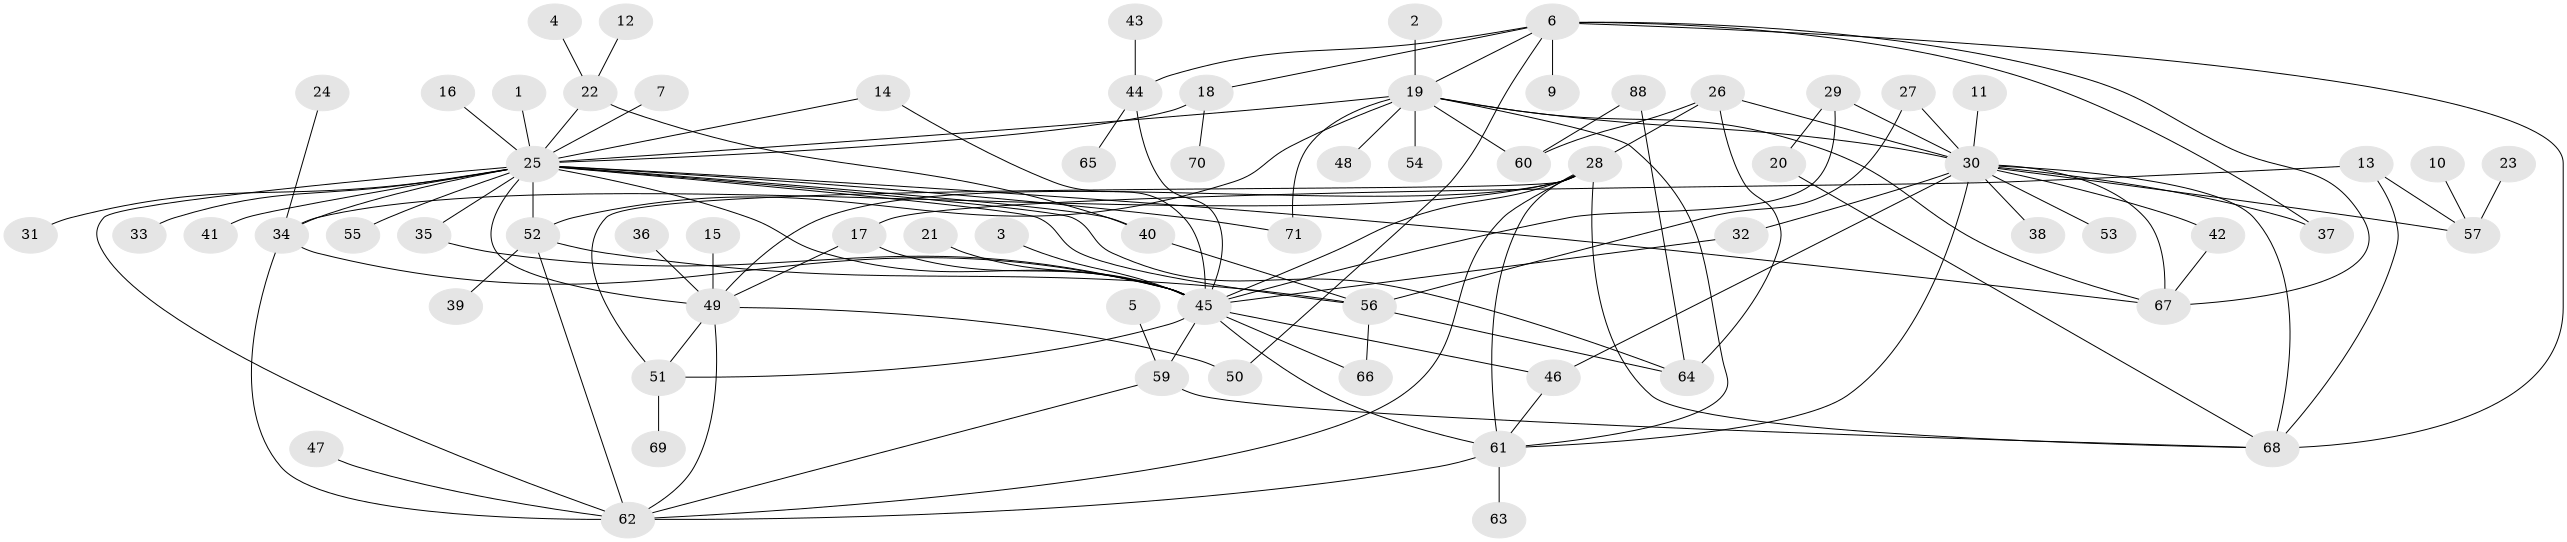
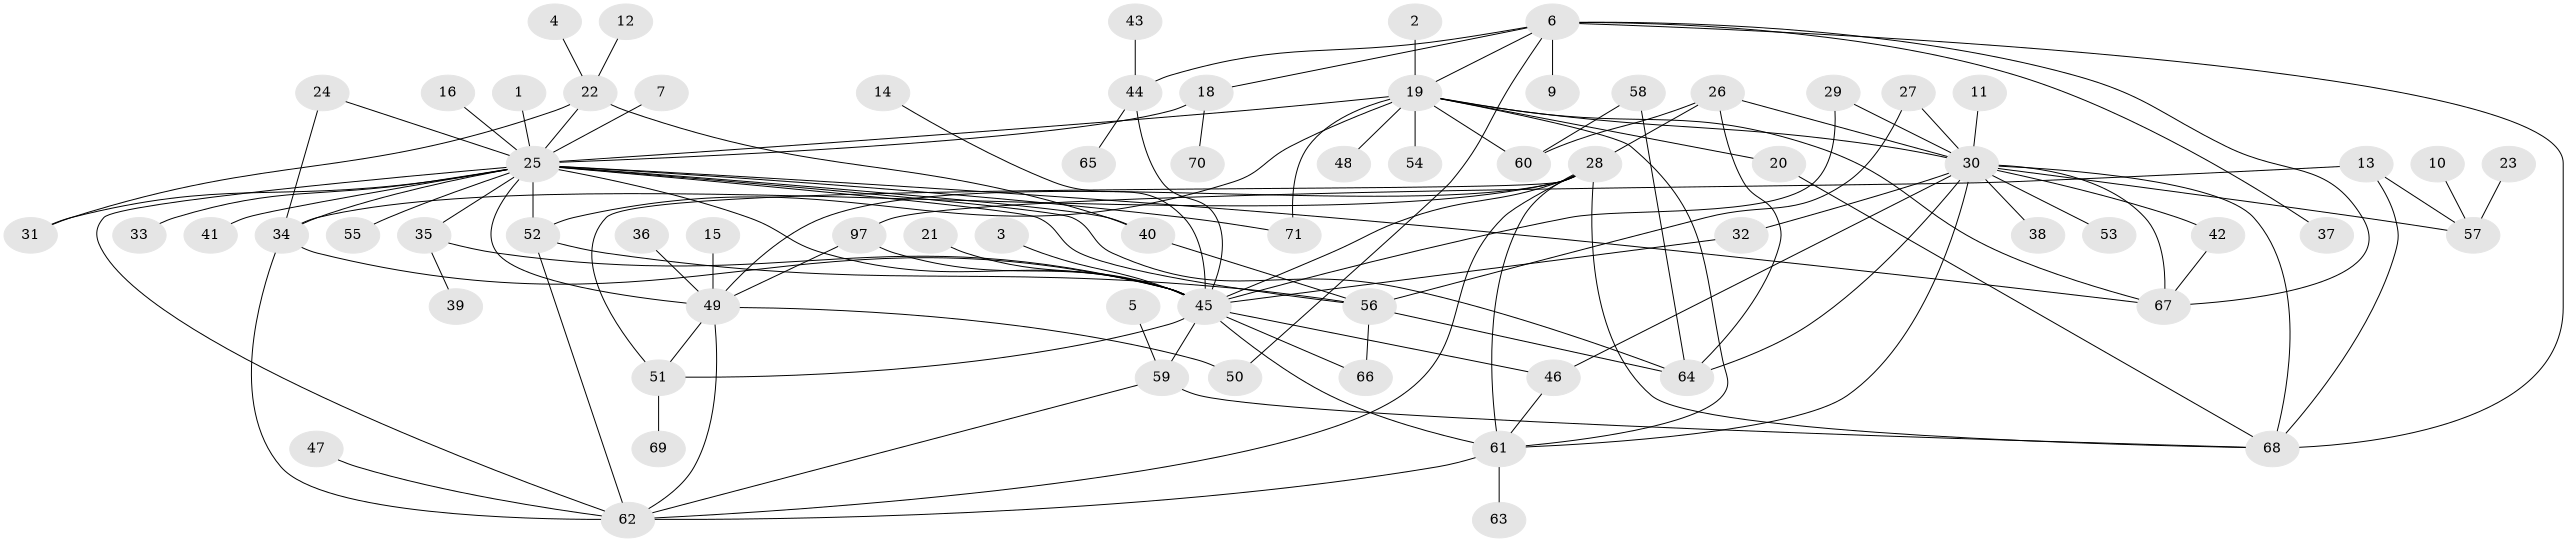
  graph {
    node [color=gray90 style=filled]
    edge [weight=1.0]
    1
    25
    45
    67
    49
    52
    71
    31
    40
    34
    33
    35
    41
    55
    56
    62
    64
    2
    19
    30
    20
    48
    54
    60
    61
    3
    59
    51
    46
    66
    4
    22
    5
    68
    6
    9
    18
    37
    44
    50
    70
    65
    7
    10
    57
    11
    32
    38
    42
    53
    12
    13
-   17
+   17 [label=97]
    14
    15
    16
    63
    21
    23
    24
    39
    26
    28
    27
    69
    29
    36
    43
    47
-   58 [label=88]
+   58
    1 -- 25
    25 -- 45
    25 -- 67
    25 -- 49
    25 -- 52
    25 -- 71
    25 -- 31
    25 -- 40
    25 -- 34
    25 -- 33
    25 -- 35
    25 -- 41
    25 -- 55
    25 -- 56
    25 -- 62
    25 -- 64
    45 -- 61
    45 -- 59
    45 -- 51
    45 -- 46
    45 -- 66
    49 -- 62
    49 -- 51
    49 -- 50
    52 -- 56
    52 -- 62
    40 -- 56
    34 -- 45
    34 -- 62
    35 -- 45
-   52 -- 39
+   35 -- 39
    56 -- 64
    56 -- 66
    2 -- 19
    19 -- 25
    19 -- 67
    19 -- 52
    19 -- 71
    19 -- 30
-   29 -- 20
+   19 -- 20
    19 -- 48
    19 -- 54
    19 -- 60
    19 -- 61
    30 -- 67
-   30 -- 37
+   30 -- 64
    30 -- 61
    30 -- 46
    30 -- 68
    30 -- 57
    30 -- 32
    30 -- 38
    30 -- 42
    30 -- 53
    20 -- 68
    61 -- 62
    61 -- 63
    3 -- 45
    59 -- 62
    59 -- 68
    51 -- 69
    46 -- 61
    4 -- 22
    22 -- 25
+   22 -- 31
    22 -- 40
    5 -- 59
    6 -- 67
    6 -- 19
    6 -- 68 [weight=2.0]
    6 -- 9
    6 -- 18
    6 -- 37
    6 -- 44
    6 -- 50
    18 -- 25
    18 -- 70
    44 -- 45
    44 -- 65
    7 -- 25
    10 -- 57
    11 -- 30
    32 -- 45
    42 -- 67
    12 -- 22
    13 -- 68
    13 -- 57
    13 -- 17
    17 -- 45
    17 -- 49
    14 -- 45
    15 -- 49
    16 -- 25
    21 -- 45
    23 -- 57
-   14 -- 25
+   24 -- 25
    24 -- 34
    26 -- 64
    26 -- 30
    26 -- 60
    26 -- 28
    28 -- 45 [weight=2.0]
    28 -- 49
    28 -- 34
    28 -- 62
    28 -- 61 [weight=2.0]
    28 -- 51
    28 -- 68
    27 -- 56
    27 -- 30
    29 -- 45
    29 -- 30
    36 -- 49
    43 -- 44
    47 -- 62
    58 -- 64
    58 -- 60
  }
